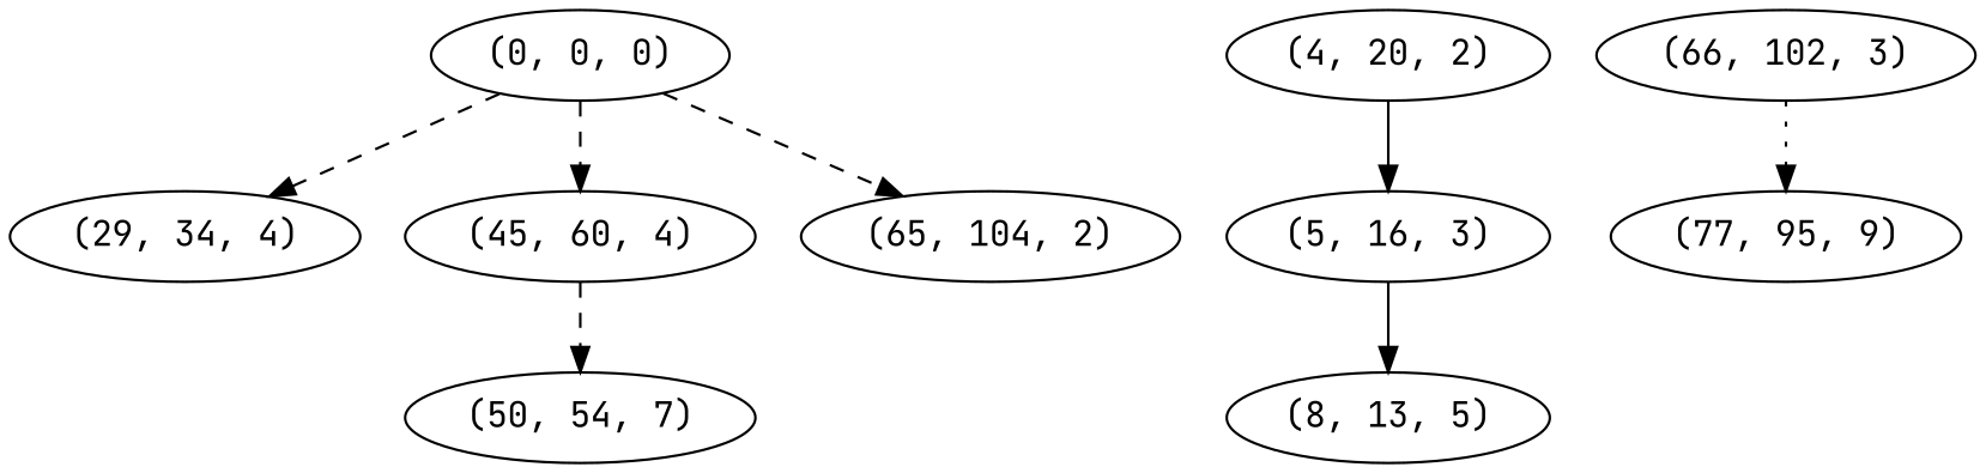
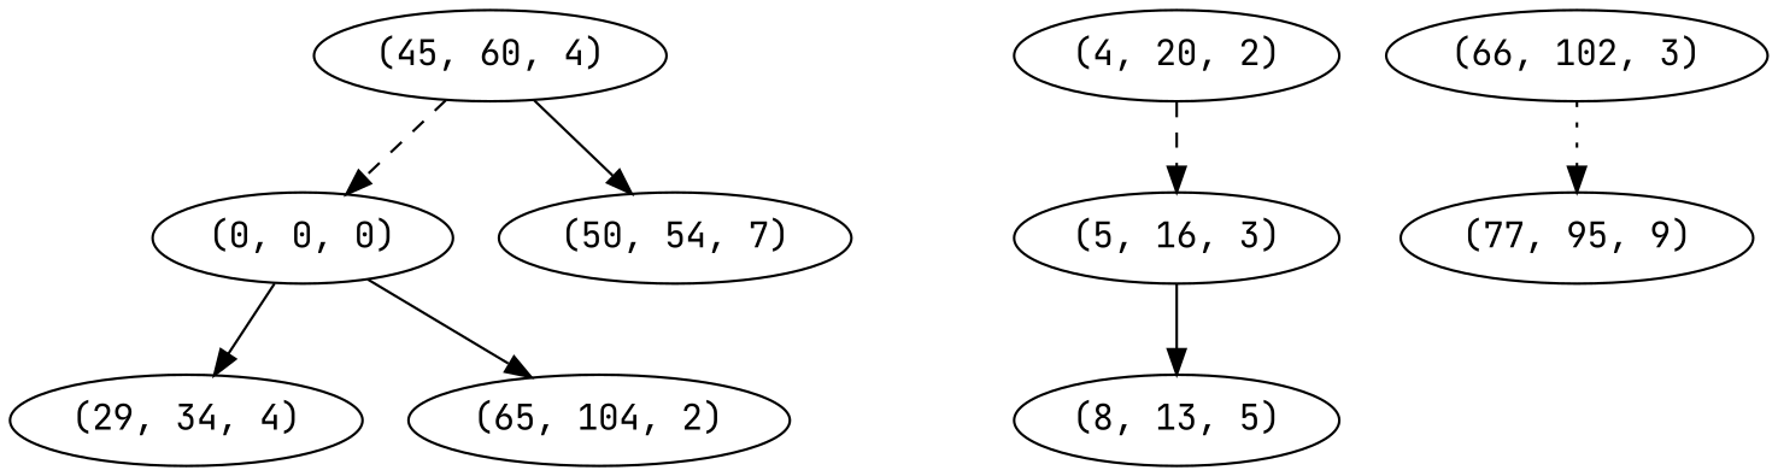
  digraph {
    fontname="JetBrains Mono"
    node [fontname="JetBrains Mono"]
    edge [fontname="JetBrains Mono" style=solid]
    "(0, 0, 0)"
    "(29, 34, 4)"
    "(45, 60, 4)"
    "(65, 104, 2)"
    "(4, 20, 2)"
    "(5, 16, 3)"
    "(50, 54, 7)"
    "(8, 13, 5)"
    "(66, 102, 3)"
    "(77, 95, 9)"
-   "(0, 0, 0)" -> "(29, 34, 4)" [style=dashed]
-   "(0, 0, 0)" -> "(45, 60, 4)" [style=dashed]
-   "(0, 0, 0)" -> "(65, 104, 2)" [style=dashed]
-   "(45, 60, 4)" -> "(50, 54, 7)" [style=dashed]
-   "(4, 20, 2)" -> "(5, 16, 3)"
+   "(0, 0, 0)" -> "(29, 34, 4)"
+   "(45, 60, 4)" -> "(0, 0, 0)" [style=dashed]
+   "(0, 0, 0)" -> "(65, 104, 2)"
+   "(45, 60, 4)" -> "(50, 54, 7)"
+   "(4, 20, 2)" -> "(5, 16, 3)" [style=dashed]
    "(5, 16, 3)" -> "(8, 13, 5)"
    "(66, 102, 3)" -> "(77, 95, 9)" [style=dotted]
  }
